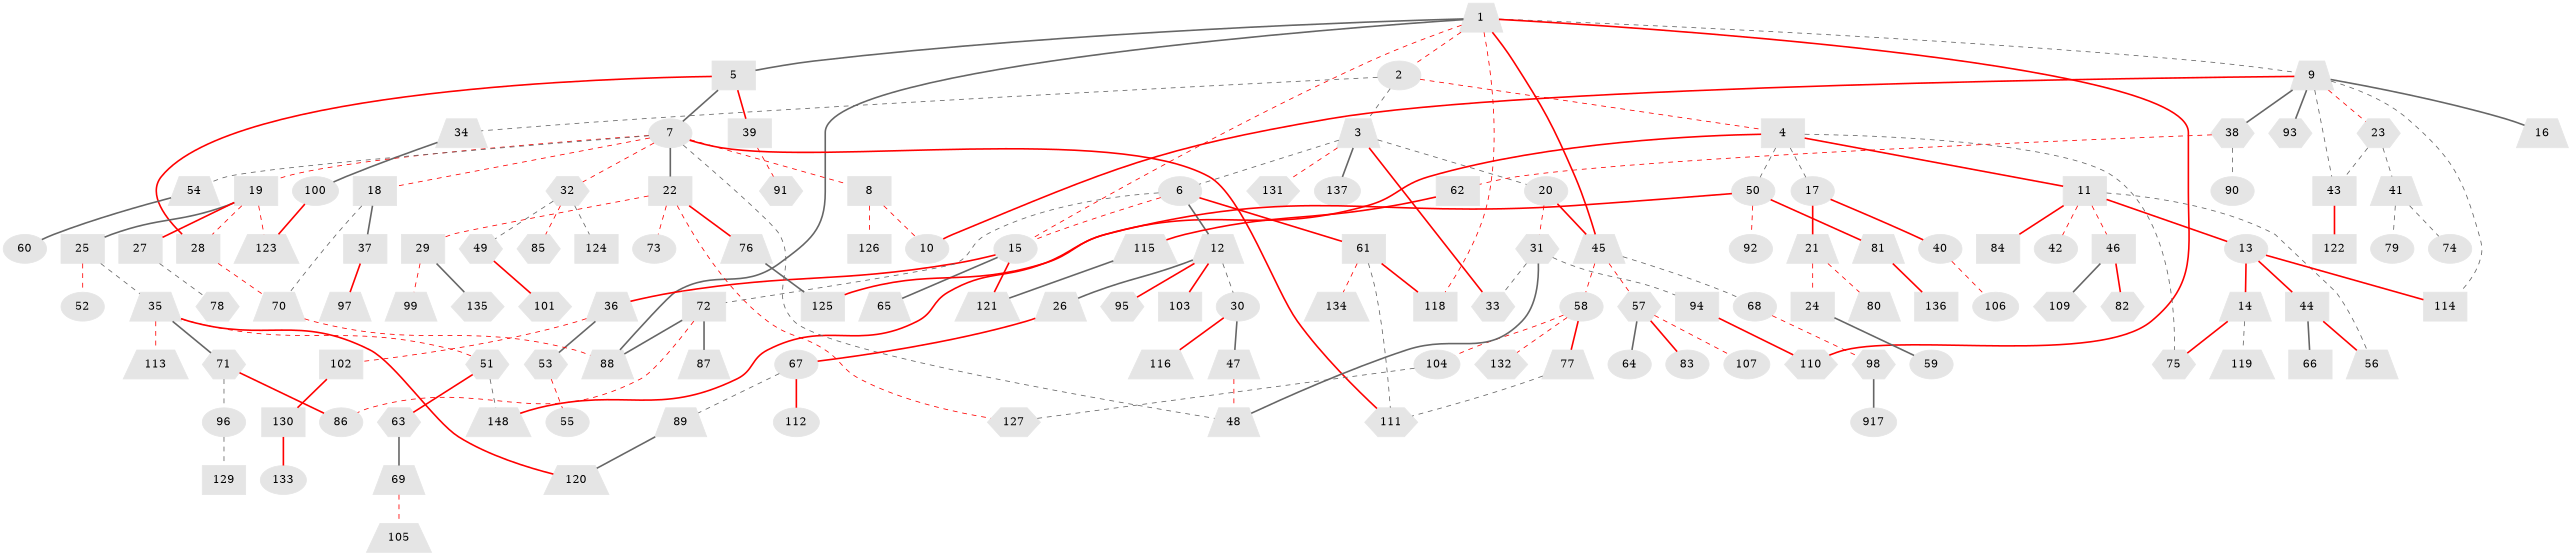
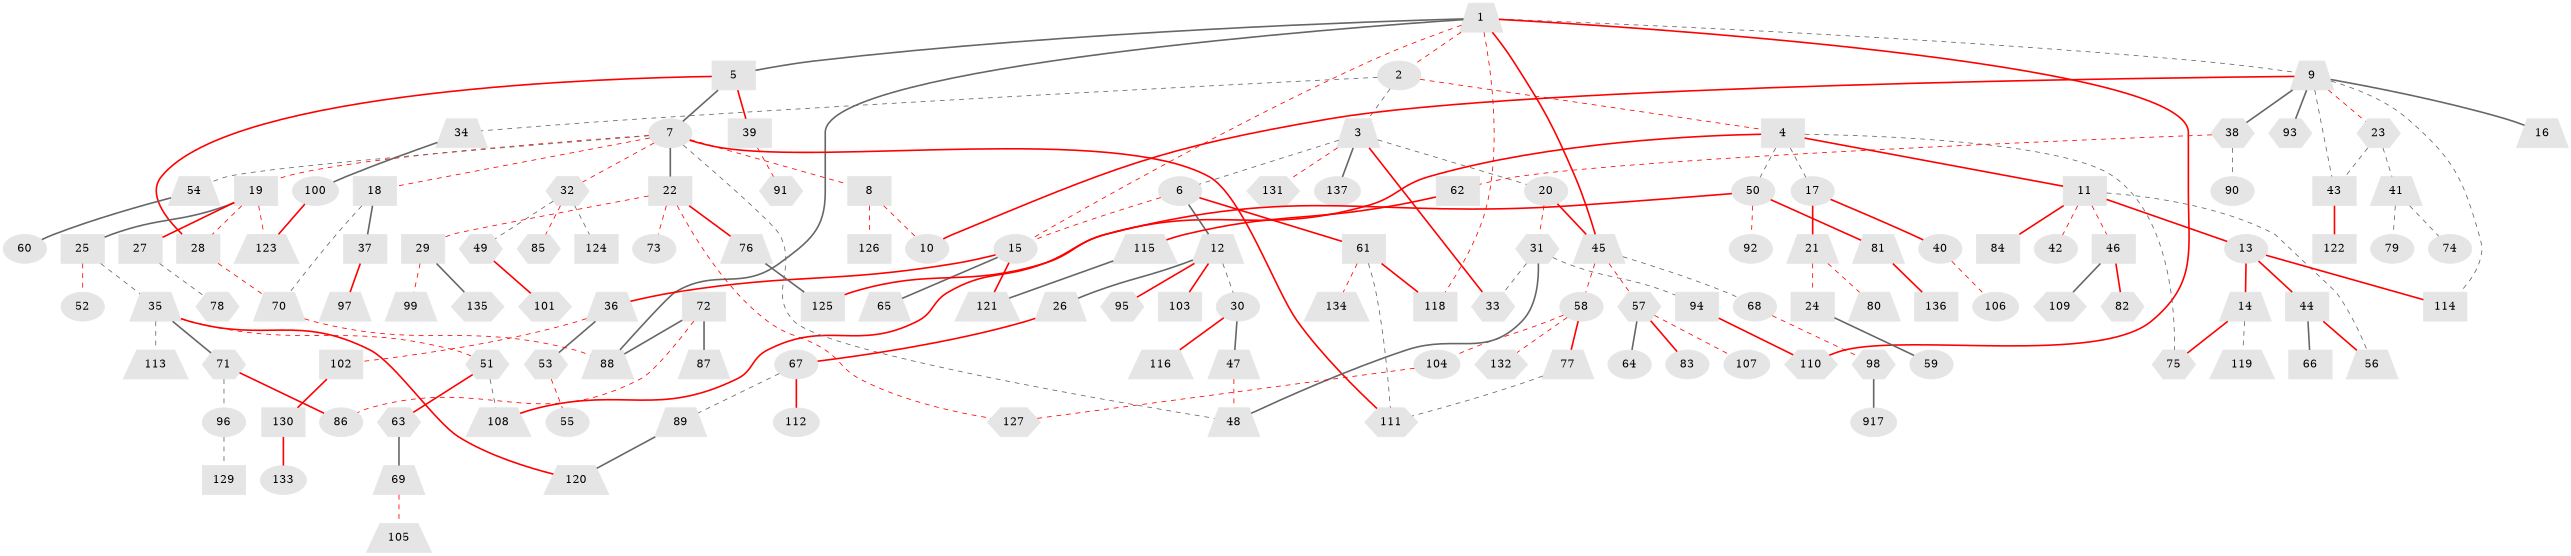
  graph {
    node [color=gray90 shape=trapezium style=filled]
    edge [color=red style=dashed]
    2 [shape=ellipse]
    1
    5 [shape=box]
    9
    15 [shape=ellipse]
    45
    88
    110 [shape=hexagon]
    118 [shape=box]
    3
    4 [shape=box]
    34
    7 [shape=ellipse]
    28 [shape=box]
    39 [shape=box]
    10 [shape=ellipse]
    16
    23 [shape=hexagon]
    38 [shape=hexagon]
    43 [shape=box]
    93 [shape=hexagon]
    114 [shape=box]
    36
    65
    121
    57 [shape=hexagon]
    58 [shape=ellipse]
    68 [shape=ellipse]
    6 [shape=ellipse]
    20 [shape=ellipse]
    33 [shape=hexagon]
    131 [shape=hexagon]
    137 [shape=ellipse]
    11 [shape=box]
    17 [shape=ellipse]
    50 [shape=ellipse]
    75 [shape=hexagon]
-   108 [label=148]
+   108
    100 [shape=ellipse]
    12
    61 [shape=box]
    72 [shape=box]
    31 [shape=hexagon]
    13 [shape=ellipse]
    42 [shape=ellipse]
    46 [shape=box]
    56
    84 [shape=box]
    21
    40 [shape=ellipse]
    81
    92 [shape=ellipse]
    125 [shape=box]
    8 [shape=box]
    18 [shape=box]
    19 [shape=box]
    22 [shape=box]
    32 [shape=hexagon]
    48
    54
    111 [shape=hexagon]
    70
    91 [shape=hexagon]
    26
    30 [shape=ellipse]
    95 [shape=hexagon]
    103 [shape=box]
    134
    87
    86 [shape=ellipse]
    126 [shape=box]
    37 [shape=box]
    25 [shape=box]
    27 [shape=box]
    123
    29 [shape=box]
    73 [shape=ellipse]
    76
    127 [shape=hexagon]
    49 [shape=hexagon]
    85 [shape=hexagon]
    124 [shape=box]
    60 [shape=ellipse]
    41
    62 [shape=box]
    90 [shape=ellipse]
    122 [shape=box]
    14
    44 [shape=box]
    82 [shape=hexagon]
    109 [shape=hexagon]
    67 [shape=ellipse]
    47
    116
    119
    66 [shape=box]
    53 [shape=hexagon]
    102 [shape=box]
    24 [shape=box]
    80
    106 [shape=ellipse]
    97
    35
    52 [shape=ellipse]
    78 [shape=hexagon]
    94 [shape=box]
    59 [shape=ellipse]
    99
    135 [shape=hexagon]
    74 [shape=ellipse]
    79 [shape=ellipse]
    51 [shape=hexagon]
    71 [shape=hexagon]
    113
    120
    89
    112 [shape=ellipse]
    101 [shape=hexagon]
    63 [shape=hexagon]
    96 [shape=ellipse]
    55 [shape=ellipse]
    130 [shape=box]
    115
    64 [shape=ellipse]
    83 [shape=ellipse]
    107 [shape=ellipse]
    77
    104 [shape=ellipse]
    132 [shape=hexagon]
    98 [shape=hexagon]
    136 [shape=box]
    69
    105
    n134 [label=917 shape=ellipse]
    129 [shape=box]
    133 [shape=ellipse]
    2 -- 3 [color=gray40]
    2 -- 4
    2 -- 34 [color=gray40]
    1 -- 2
    1 -- 5 [color=gray40 style=bold]
    1 -- 9 [color=gray40]
    1 -- 15
    1 -- 45 [style=bold]
    1 -- 88 [color=gray40 style=bold]
    1 -- 110 [style=bold]
    1 -- 118
    5 -- 7 [color=gray40 style=bold]
    5 -- 28 [style=bold]
    5 -- 39 [style=bold]
    9 -- 10 [style=bold]
    9 -- 16 [color=gray40 style=bold]
    9 -- 23
    9 -- 38 [color=gray40 style=bold]
    9 -- 43 [color=gray40]
    9 -- 93 [color=gray40 style=bold]
    9 -- 114 [color=gray40]
    15 -- 36 [style=bold]
    15 -- 65 [color=gray40 style=bold]
    15 -- 121 [style=bold]
    45 -- 57
    45 -- 58
    45 -- 68 [color=gray40]
    3 -- 6 [color=gray40]
    3 -- 20 [color=gray40]
    3 -- 33 [style=bold]
    3 -- 131
    3 -- 137 [color=gray40 style=bold]
    4 -- 11 [style=bold]
    4 -- 17 [color=gray40]
    4 -- 50 [color=gray40]
    4 -- 75 [color=gray40]
    4 -- 108 [style=bold]
    34 -- 100 [color=gray40 style=bold]
    7 -- 8
    7 -- 18
    7 -- 19
    7 -- 22 [color=gray40 style=bold]
    7 -- 32
    7 -- 48 [color=gray40]
    7 -- 54 [color=gray40]
    7 -- 111 [style=bold]
    28 -- 70
    39 -- 91
    23 -- 43 [color=gray40]
    23 -- 41 [color=gray40]
    38 -- 62
    38 -- 90 [color=gray40]
    43 -- 122 [style=bold]
    36 -- 53 [color=gray40 style=bold]
    36 -- 102
    57 -- 64 [color=gray40 style=bold]
    57 -- 83 [style=bold]
    57 -- 107
    58 -- 77 [style=bold]
    58 -- 104
    58 -- 132
    68 -- 98
    6 -- 15
    6 -- 12 [color=gray40 style=bold]
    6 -- 61 [style=bold]
-   6 -- 72 [color=gray40]
    20 -- 45 [style=bold]
    20 -- 31
    11 -- 13 [style=bold]
    11 -- 42
    11 -- 46
    11 -- 56 [color=gray40]
    11 -- 84 [style=bold]
    17 -- 21 [style=bold]
    17 -- 40 [style=bold]
    50 -- 81 [style=bold]
    50 -- 92
    50 -- 125 [style=bold]
    100 -- 123 [style=bold]
    12 -- 26 [color=gray40 style=bold]
    12 -- 30 [color=gray40]
    12 -- 95 [style=bold]
    12 -- 103 [style=bold]
    61 -- 118 [style=bold]
    61 -- 111 [color=gray40]
    61 -- 134
    72 -- 88 [color=gray40 style=bold]
    72 -- 87 [color=gray40 style=bold]
    72 -- 86
    31 -- 33 [color=gray40]
    31 -- 48 [color=gray40 style=bold]
    31 -- 94 [color=gray40]
    13 -- 114 [style=bold]
    13 -- 14 [style=bold]
    13 -- 44 [style=bold]
    46 -- 82 [style=bold]
    46 -- 109 [color=gray40 style=bold]
    21 -- 24
    21 -- 80
    40 -- 106
    81 -- 136 [style=bold]
    8 -- 10
    8 -- 126
    18 -- 70 [color=gray40]
    18 -- 37 [color=gray40 style=bold]
    19 -- 28
    19 -- 25 [color=gray40 style=bold]
    19 -- 27 [style=bold]
    19 -- 123
    22 -- 29
    22 -- 73
    22 -- 76 [style=bold]
    22 -- 127
    32 -- 49 [color=gray40]
    32 -- 85
    32 -- 124 [color=gray40]
    54 -- 60 [color=gray40 style=bold]
    70 -- 88
    26 -- 67 [style=bold]
    30 -- 47 [color=gray40 style=bold]
    30 -- 116 [style=bold]
    37 -- 97 [style=bold]
    25 -- 35 [color=gray40]
    25 -- 52
    27 -- 78 [color=gray40]
    29 -- 99
    29 -- 135 [color=gray40 style=bold]
    76 -- 125 [color=gray40 style=bold]
    49 -- 101 [style=bold]
    41 -- 74 [color=gray40]
    41 -- 79 [color=gray40]
    62 -- 115 [style=bold]
    14 -- 75 [style=bold]
    14 -- 119 [color=gray40]
    44 -- 56 [style=bold]
    44 -- 66 [color=gray40 style=bold]
    67 -- 89 [color=gray40]
    67 -- 112 [style=bold]
    47 -- 48
    53 -- 55
    102 -- 130 [style=bold]
    24 -- 59 [color=gray40 style=bold]
    35 -- 51
    35 -- 71 [color=gray40 style=bold]
-   35 -- 113
+   35 -- 113 [color=gray40]
    35 -- 120 [style=bold]
    94 -- 110 [style=bold]
    51 -- 108 [color=gray40]
    51 -- 63 [style=bold]
    71 -- 86 [style=bold]
    71 -- 96 [color=gray40]
    89 -- 120 [color=gray40 style=bold]
    63 -- 69 [color=gray40 style=bold]
    96 -- 129 [color=gray40]
    130 -- 133 [style=bold]
    115 -- 121 [color=gray40 style=bold]
    77 -- 111 [color=gray40]
-   104 -- 127 [color=gray40]
+   104 -- 127
    98 -- n134 [color=gray40 style=bold]
    69 -- 105
  }
